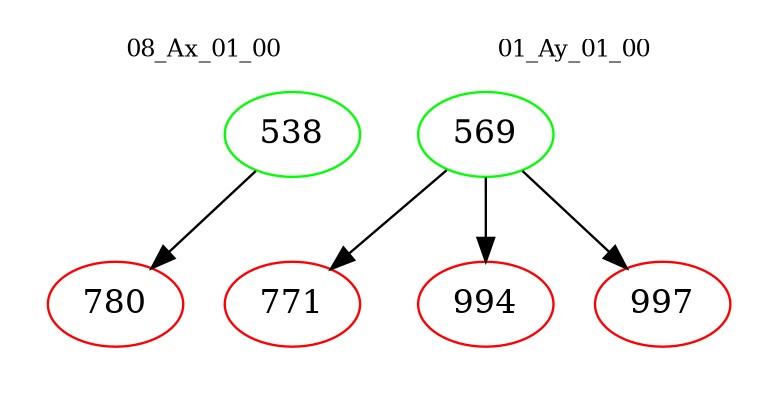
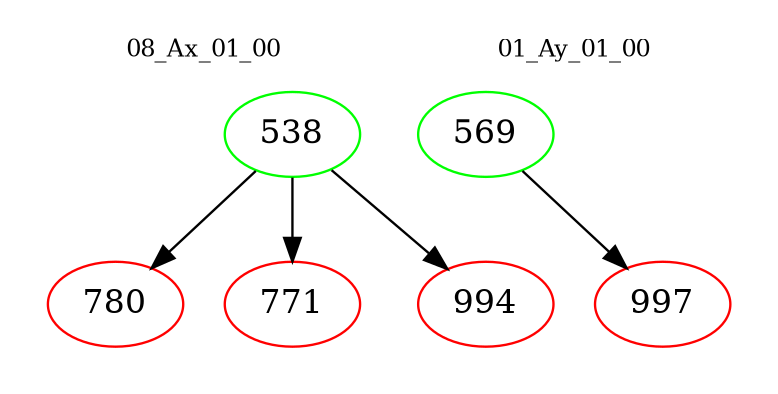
  digraph {
    node [color=red]
    edge [color=black]
    n1 [color=green label=538]
    n2 [label=780]
    n3 [label=771]
    n4 [color=green label=569]
    n5 [label=997]
    n6 [label=994]
    subgraph cluster_1 {
      color=white
      fontsize=10
      label="08_Ax_01_00"
      n1
      n2
      n3
    }
    subgraph cluster_2 {
      color=white
      fontsize=10
      label="01_Ay_01_00"
      n4
      n5
      n6
    }
    n1 -> n2
-   n4 -> n3
+   n1 -> n3
    n4 -> n5
-   n4 -> n6
+   n1 -> n6
  }
